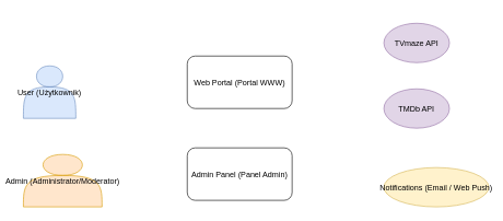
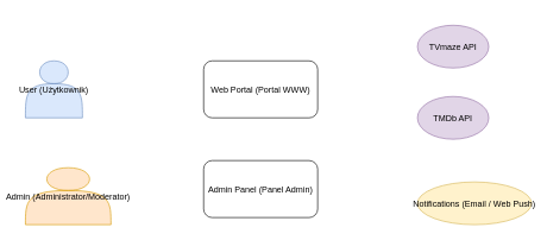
  <mxCell id="0" />
  <mxCell id="1" parent="0" />
- <mxCell id="2" value="User (Użytkownik)" style="shape=actor;fillColor=#dae8fc;strokeColor=#6c8ebf;" vertex="1" parent="1"><mxGeometry x="20" y="85" width="80" height="80" as="geometry" /></mxCell>
+ <mxCell id="2" value="User (Użytkownik)" style="shape=actor;fillColor=#dae8fc;strokeColor=#6c8ebf;" vertex="1" parent="1"><mxGeometry x="20" y="70" width="80" height="80" as="geometry" /></mxCell>
  <mxCell id="3" value="Admin (Administrator/Moderator)" style="shape=actor;fillColor=#ffe6cc;strokeColor=#d79b00;" vertex="1" parent="1"><mxGeometry x="20" y="220" width="120" height="80" as="geometry" /></mxCell>
  <mxCell id="4" value="Web Portal (Portal WWW)" style="shape=rectangle;rounded=1;fillColor=#ffffff;strokeColor=#000000;" vertex="1" parent="1"><mxGeometry x="270" y="70" width="160" height="80" as="geometry" /></mxCell>
  <mxCell id="5" value="Admin Panel (Panel Admin)" style="shape=rectangle;rounded=1;fillColor=#ffffff;strokeColor=#000000;" vertex="1" parent="1"><mxGeometry x="270" y="210" width="160" height="80" as="geometry" /></mxCell>
  <mxCell id="6" value="TVmaze API" style="shape=ellipse;fillColor=#e1d5e7;strokeColor=#9673a6;" vertex="1" parent="1"><mxGeometry x="570" y="20" width="100" height="60" as="geometry" /></mxCell>
  <mxCell id="7" value="TMDb API" style="shape=ellipse;fillColor=#e1d5e7;strokeColor=#9673a6;" vertex="1" parent="1"><mxGeometry x="570" y="120" width="100" height="60" as="geometry" /></mxCell>
  <mxCell id="8" value="Notifications (Email / Web Push)" style="shape=ellipse;fillColor=#fff2cc;strokeColor=#d6b656;" vertex="1" parent="1"><mxGeometry x="570" y="240" width="160" height="60" as="geometry" /></mxCell>
  <mxCell id="9" edge="1" source="3" target="5" parent="1" />
  <mxCell id="10" edge="1" source="4" target="6" parent="1" />
  <mxCell id="11" edge="1" source="4" target="7" parent="1" />
  <mxCell id="12" edge="1" source="5" target="8" parent="1" />
